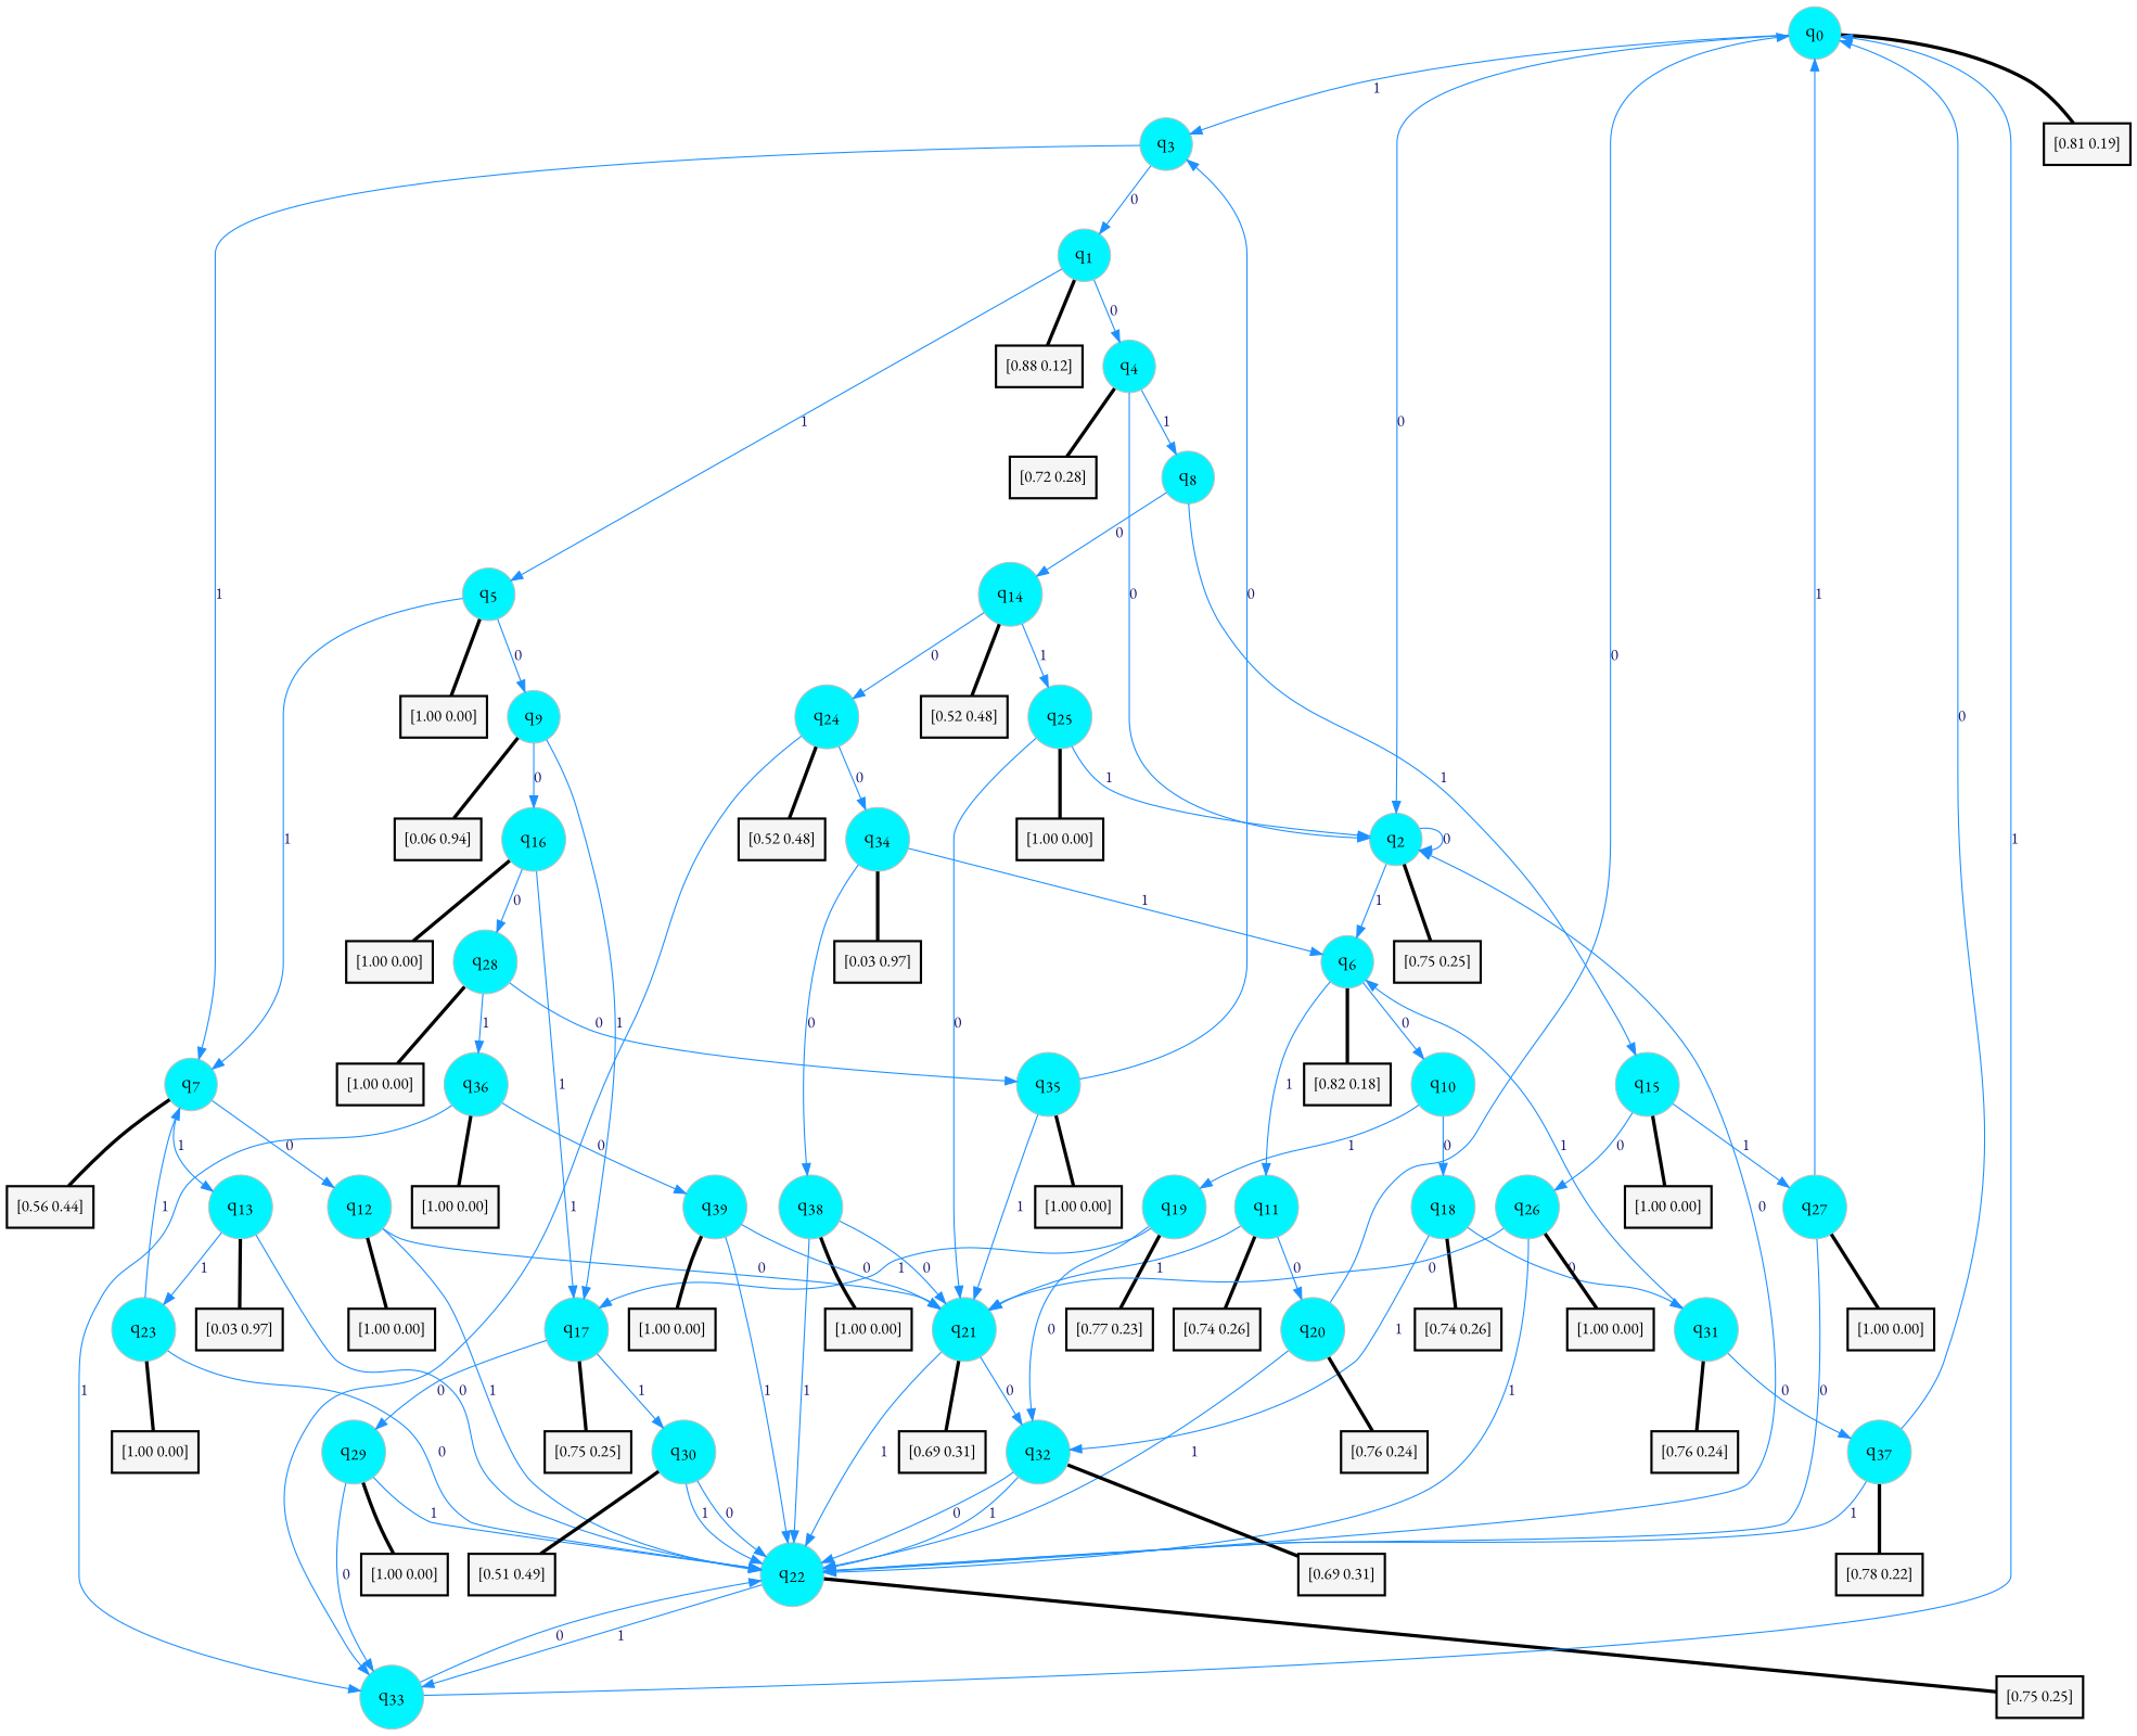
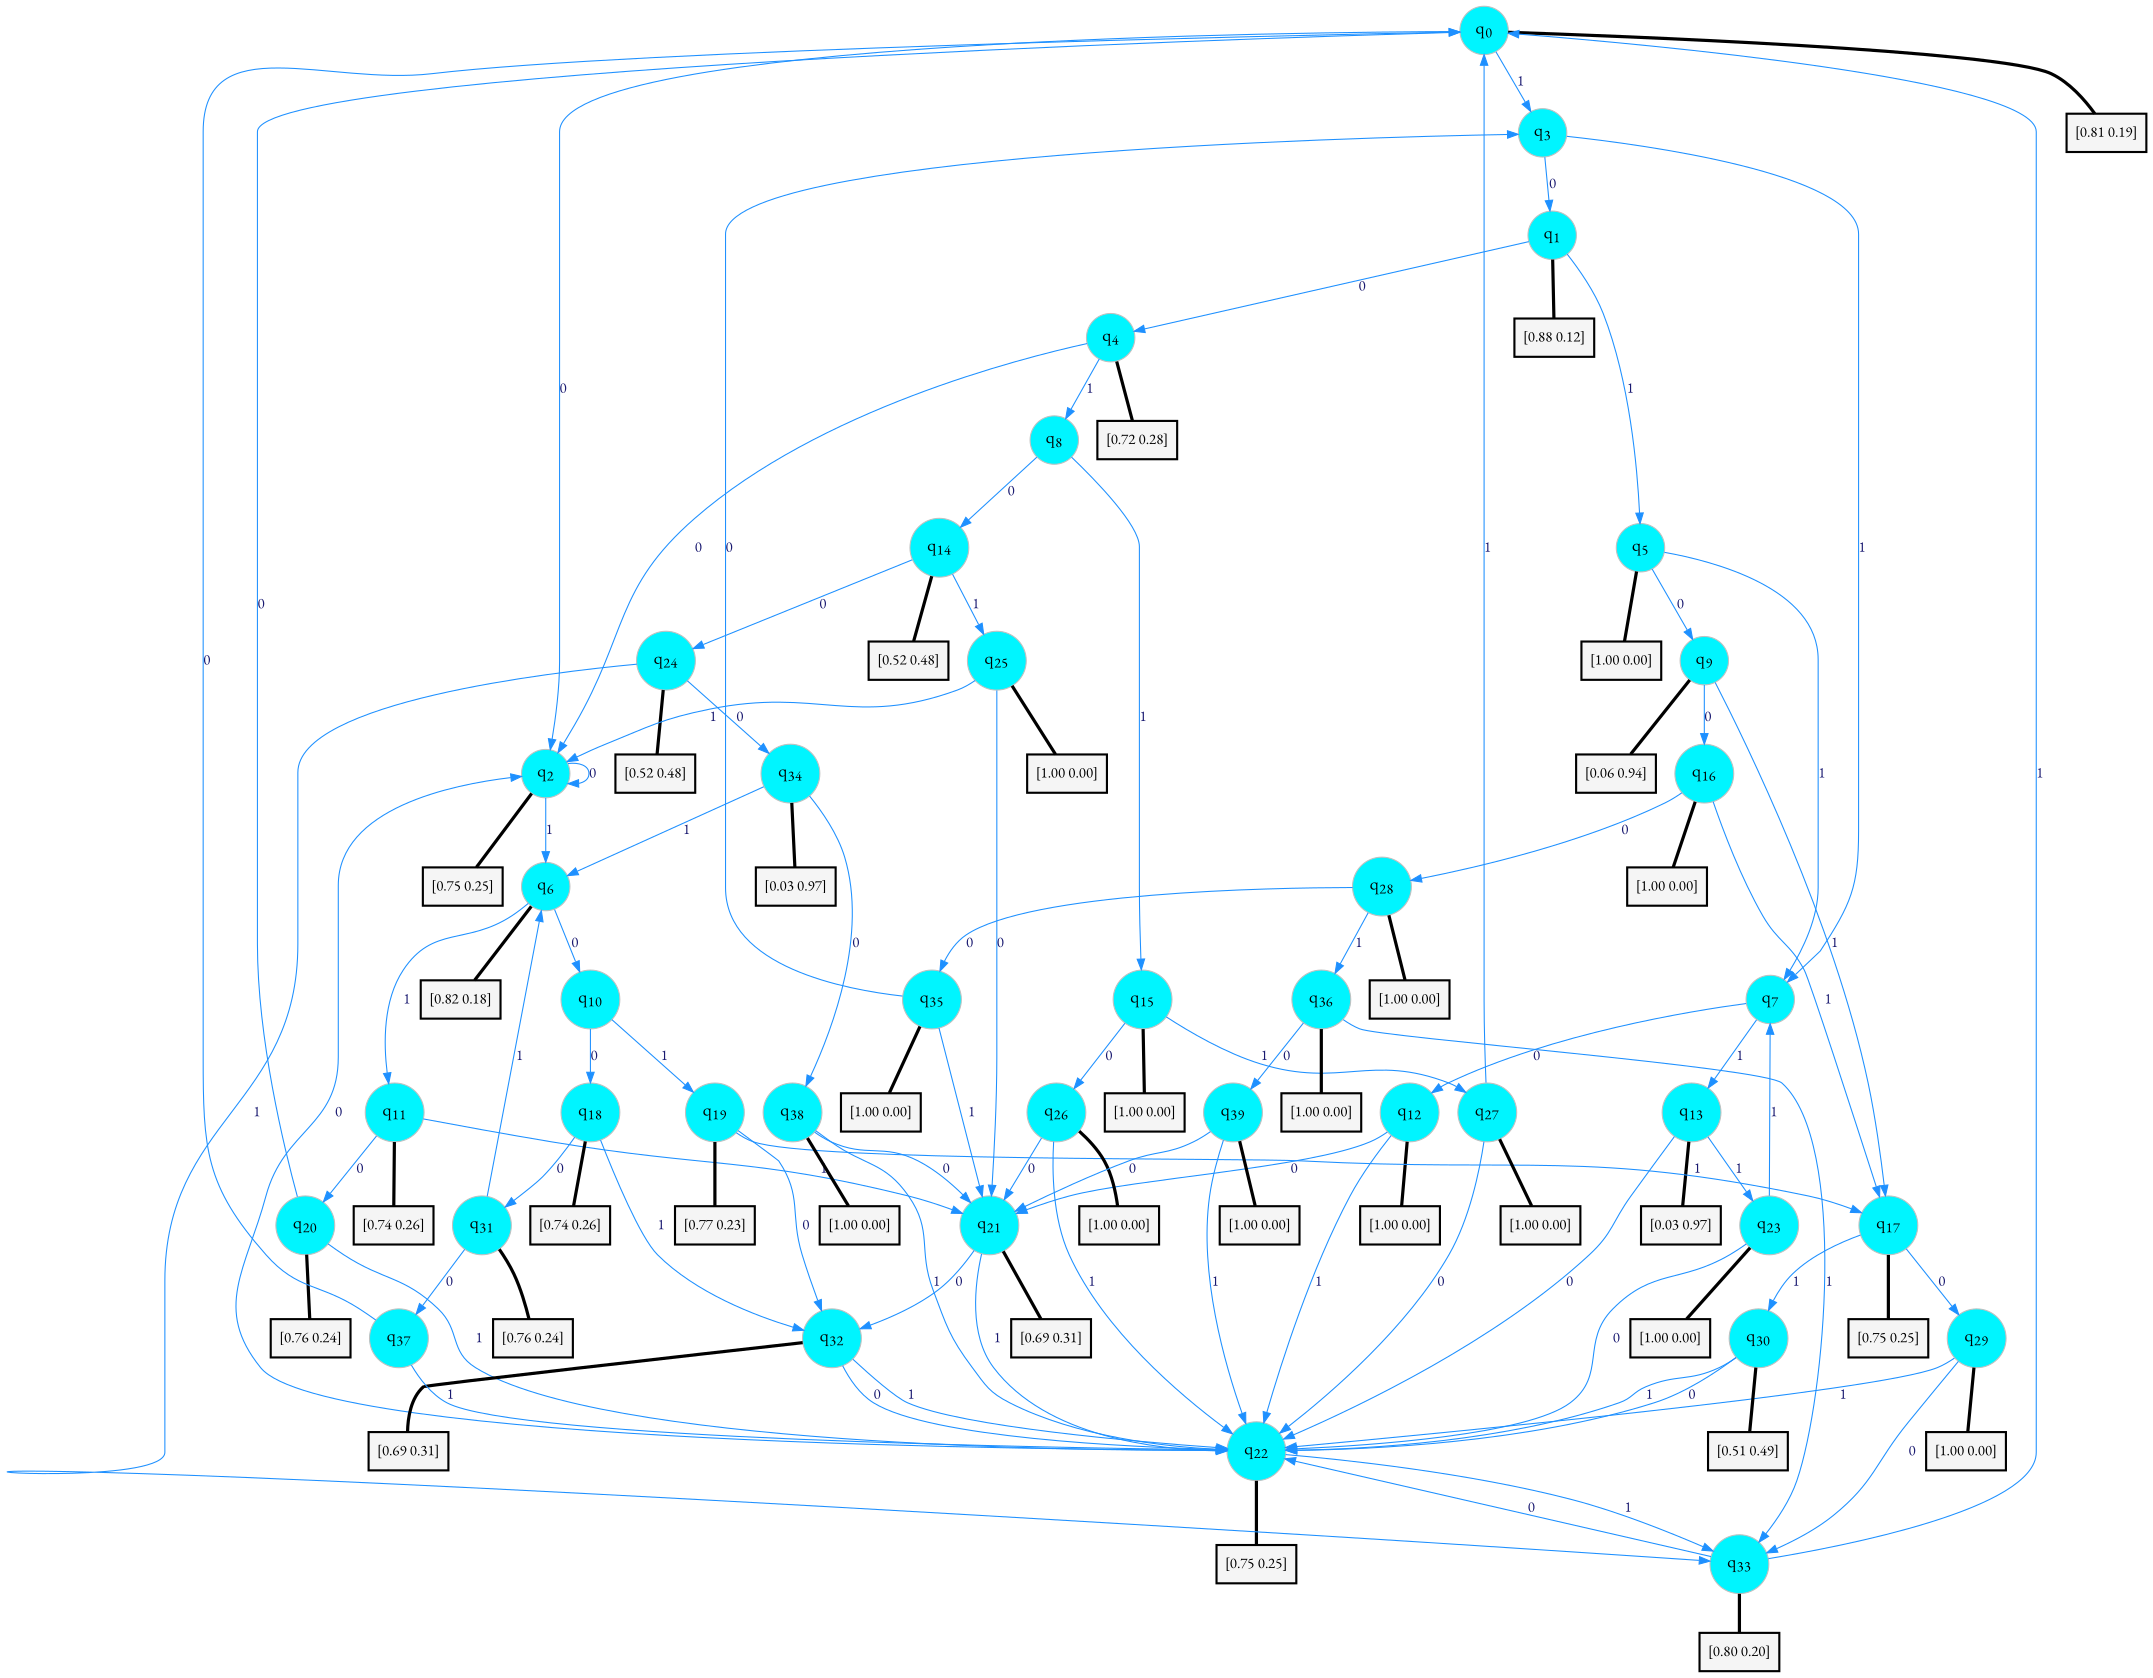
  digraph {
    fontname="EB Garamond"
    rankdir=TD
    node [color=gray fillcolor=turquoise1 fontcolor=black fontname="EB Garamond" fontsize=16 fontweight=bold shape=circle style=filled]
    edge [arrowsize=1 color=dodgerblue1 fontcolor=midnightblue fontname="EB Garamond" fontweight=bold penwidth=1 style=solid weight=20]
    n1 [label=<q<SUB>0</SUB>>]
    n2 [label=<q<SUB>2</SUB>>]
    n3 [label=<q<SUB>3</SUB>>]
    n4 [color=black fillcolor=whitesmoke fontsize=14 label="[0.81 0.19]" penwidth=2 shape=box]
    n5 [label=<q<SUB>6</SUB>>]
    n6 [color=black fillcolor=whitesmoke fontsize=14 label="[0.75 0.25]" penwidth=2 shape=box]
    n7 [label=<q<SUB>1</SUB>>]
    n8 [label=<q<SUB>7</SUB>>]
    n9 [label=<q<SUB>4</SUB>>]
    n10 [label=<q<SUB>5</SUB>>]
    n11 [color=black fillcolor=whitesmoke fontsize=14 label="[0.88 0.12]" penwidth=2 shape=box]
    n12 [label=<q<SUB>8</SUB>>]
    n13 [color=black fillcolor=whitesmoke fontsize=14 label="[0.72 0.28]" penwidth=2 shape=box]
    n14 [label=<q<SUB>9</SUB>>]
    n15 [color=black fillcolor=whitesmoke fontsize=14 label="[1.00 0.00]" penwidth=2 shape=box]
    n16 [label=<q<SUB>10</SUB>>]
    n17 [label=<q<SUB>11</SUB>>]
    n18 [color=black fillcolor=whitesmoke fontsize=14 label="[0.82 0.18]" penwidth=2 shape=box]
    n19 [label=<q<SUB>12</SUB>>]
    n20 [label=<q<SUB>13</SUB>>]
-   n21 [color=black fillcolor=whitesmoke fontsize=14 label="[0.56 0.44]" penwidth=2 shape=box]
    n22 [label=<q<SUB>14</SUB>>]
    n23 [label=<q<SUB>15</SUB>>]
    n24 [label=<q<SUB>16</SUB>>]
    n25 [label=<q<SUB>17</SUB>>]
    n26 [color=black fillcolor=whitesmoke fontsize=14 label="[0.06 0.94]" penwidth=2 shape=box]
    n27 [label=<q<SUB>18</SUB>>]
    n28 [label=<q<SUB>19</SUB>>]
    n29 [label=<q<SUB>20</SUB>>]
    n30 [label=<q<SUB>21</SUB>>]
    n31 [color=black fillcolor=whitesmoke fontsize=14 label="[0.74 0.26]" penwidth=2 shape=box]
    n32 [label=<q<SUB>22</SUB>>]
    n33 [color=black fillcolor=whitesmoke fontsize=14 label="[1.00 0.00]" penwidth=2 shape=box]
    n34 [label=<q<SUB>23</SUB>>]
    n35 [color=black fillcolor=whitesmoke fontsize=14 label="[0.03 0.97]" penwidth=2 shape=box]
    n36 [label=<q<SUB>24</SUB>>]
    n37 [label=<q<SUB>25</SUB>>]
    n38 [color=black fillcolor=whitesmoke fontsize=14 label="[0.52 0.48]" penwidth=2 shape=box]
    n39 [label=<q<SUB>26</SUB>>]
    n40 [label=<q<SUB>27</SUB>>]
    n41 [color=black fillcolor=whitesmoke fontsize=14 label="[1.00 0.00]" penwidth=2 shape=box]
    n42 [label=<q<SUB>28</SUB>>]
    n43 [color=black fillcolor=whitesmoke fontsize=14 label="[1.00 0.00]" penwidth=2 shape=box]
    n44 [label=<q<SUB>29</SUB>>]
    n45 [label=<q<SUB>30</SUB>>]
    n46 [color=black fillcolor=whitesmoke fontsize=14 label="[0.75 0.25]" penwidth=2 shape=box]
    n47 [label=<q<SUB>31</SUB>>]
    n48 [label=<q<SUB>32</SUB>>]
    n49 [color=black fillcolor=whitesmoke fontsize=14 label="[0.74 0.26]" penwidth=2 shape=box]
    n50 [color=black fillcolor=whitesmoke fontsize=14 label="[0.77 0.23]" penwidth=2 shape=box]
    n51 [color=black fillcolor=whitesmoke fontsize=14 label="[0.76 0.24]" penwidth=2 shape=box]
    n52 [color=black fillcolor=whitesmoke fontsize=14 label="[0.69 0.31]" penwidth=2 shape=box]
    n53 [label=<q<SUB>33</SUB>>]
    n54 [color=black fillcolor=whitesmoke fontsize=14 label="[0.75 0.25]" penwidth=2 shape=box]
    n55 [color=black fillcolor=whitesmoke fontsize=14 label="[1.00 0.00]" penwidth=2 shape=box]
    n56 [label=<q<SUB>34</SUB>>]
    n57 [color=black fillcolor=whitesmoke fontsize=14 label="[0.52 0.48]" penwidth=2 shape=box]
    n58 [color=black fillcolor=whitesmoke fontsize=14 label="[1.00 0.00]" penwidth=2 shape=box]
    n59 [color=black fillcolor=whitesmoke fontsize=14 label="[1.00 0.00]" penwidth=2 shape=box]
    n60 [color=black fillcolor=whitesmoke fontsize=14 label="[1.00 0.00]" penwidth=2 shape=box]
    n61 [label=<q<SUB>35</SUB>>]
    n62 [label=<q<SUB>36</SUB>>]
    n63 [color=black fillcolor=whitesmoke fontsize=14 label="[1.00 0.00]" penwidth=2 shape=box]
    n64 [color=black fillcolor=whitesmoke fontsize=14 label="[1.00 0.00]" penwidth=2 shape=box]
    n65 [color=black fillcolor=whitesmoke fontsize=14 label="[0.51 0.49]" penwidth=2 shape=box]
    n66 [label=<q<SUB>37</SUB>>]
    n67 [color=black fillcolor=whitesmoke fontsize=14 label="[0.76 0.24]" penwidth=2 shape=box]
    n68 [color=black fillcolor=whitesmoke fontsize=14 label="[0.69 0.31]" penwidth=2 shape=box]
+   n69 [color=black fillcolor=whitesmoke fontsize=14 label="[0.80 0.20]" penwidth=2 shape=box]
    n70 [label=<q<SUB>38</SUB>>]
    n71 [color=black fillcolor=whitesmoke fontsize=14 label="[0.03 0.97]" penwidth=2 shape=box]
    n72 [color=black fillcolor=whitesmoke fontsize=14 label="[1.00 0.00]" penwidth=2 shape=box]
    n73 [label=<q<SUB>39</SUB>>]
    n74 [color=black fillcolor=whitesmoke fontsize=14 label="[1.00 0.00]" penwidth=2 shape=box]
-   n75 [color=black fillcolor=whitesmoke fontsize=14 label="[0.78 0.22]" penwidth=2 shape=box]
    n76 [color=black fillcolor=whitesmoke fontsize=14 label="[1.00 0.00]" penwidth=2 shape=box]
    n77 [color=black fillcolor=whitesmoke fontsize=14 label="[1.00 0.00]" penwidth=2 shape=box]
    n1 -> n2 [label=0]
    n1 -> n3 [label=1]
    n1 -> n4 [arrowhead=none color=black penwidth=3]
    n2 -> n2 [label=0]
    n2 -> n5 [label=1]
    n2 -> n6 [arrowhead=none color=black penwidth=3]
    n3 -> n7 [label=0]
    n3 -> n8 [label=1]
    n5 -> n16 [label=0]
    n5 -> n17 [label=1]
    n5 -> n18 [arrowhead=none color=black penwidth=3]
    n7 -> n9 [label=0]
    n7 -> n10 [label=1]
    n7 -> n11 [arrowhead=none color=black penwidth=3]
    n8 -> n19 [label=0]
    n8 -> n20 [label=1]
-   n8 -> n21 [arrowhead=none color=black penwidth=3]
    n9 -> n2 [label=0]
    n9 -> n12 [label=1]
    n9 -> n13 [arrowhead=none color=black penwidth=3]
    n10 -> n8 [label=1]
    n10 -> n14 [label=0]
    n10 -> n15 [arrowhead=none color=black penwidth=3]
    n12 -> n22 [label=0]
    n12 -> n23 [label=1]
    n14 -> n24 [label=0]
    n14 -> n25 [label=1]
    n14 -> n26 [arrowhead=none color=black penwidth=3]
    n16 -> n27 [label=0]
    n16 -> n28 [label=1]
    n17 -> n29 [label=0]
    n17 -> n30 [label=1]
    n17 -> n31 [arrowhead=none color=black penwidth=3]
    n19 -> n30 [label=0]
    n19 -> n32 [label=1]
    n19 -> n33 [arrowhead=none color=black penwidth=3]
    n20 -> n32 [label=0]
    n20 -> n34 [label=1]
    n20 -> n35 [arrowhead=none color=black penwidth=3]
    n22 -> n36 [label=0]
    n22 -> n37 [label=1]
    n22 -> n38 [arrowhead=none color=black penwidth=3]
    n23 -> n39 [label=0]
    n23 -> n40 [label=1]
    n23 -> n41 [arrowhead=none color=black penwidth=3]
    n24 -> n25 [label=1]
    n24 -> n42 [label=0]
    n24 -> n43 [arrowhead=none color=black penwidth=3]
    n25 -> n44 [label=0]
    n25 -> n45 [label=1]
    n25 -> n46 [arrowhead=none color=black penwidth=3]
    n27 -> n47 [label=0]
    n27 -> n48 [label=1]
    n27 -> n49 [arrowhead=none color=black penwidth=3]
    n28 -> n25 [label=1]
    n28 -> n48 [label=0]
    n28 -> n50 [arrowhead=none color=black penwidth=3]
    n29 -> n1 [label=0]
    n29 -> n32 [label=1]
    n29 -> n51 [arrowhead=none color=black penwidth=3]
    n30 -> n32 [label=1]
    n30 -> n48 [label=0]
    n30 -> n52 [arrowhead=none color=black penwidth=3]
    n32 -> n2 [label=0]
    n32 -> n53 [label=1]
    n32 -> n54 [arrowhead=none color=black penwidth=3]
    n34 -> n8 [label=1]
    n34 -> n32 [label=0]
    n34 -> n55 [arrowhead=none color=black penwidth=3]
    n36 -> n53 [label=1]
    n36 -> n56 [label=0]
    n36 -> n57 [arrowhead=none color=black penwidth=3]
    n37 -> n2 [label=1]
    n37 -> n30 [label=0]
    n37 -> n58 [arrowhead=none color=black penwidth=3]
    n39 -> n30 [label=0]
    n39 -> n32 [label=1]
    n39 -> n59 [arrowhead=none color=black penwidth=3]
    n40 -> n1 [label=1]
    n40 -> n32 [label=0]
    n40 -> n60 [arrowhead=none color=black penwidth=3]
    n42 -> n61 [label=0]
    n42 -> n62 [label=1]
    n42 -> n63 [arrowhead=none color=black penwidth=3]
    n44 -> n32 [label=1]
    n44 -> n53 [label=0]
    n44 -> n64 [arrowhead=none color=black penwidth=3]
    n45 -> n32 [label=0]
    n45 -> n32 [label=1]
    n45 -> n65 [arrowhead=none color=black penwidth=3]
    n47 -> n5 [label=1]
    n47 -> n66 [label=0]
    n47 -> n67 [arrowhead=none color=black penwidth=3]
    n48 -> n32 [label=0]
    n48 -> n32 [label=1]
    n48 -> n68 [arrowhead=none color=black penwidth=3]
    n53 -> n1 [label=1]
    n53 -> n32 [label=0]
+   n53 -> n69 [arrowhead=none color=black penwidth=3]
    n56 -> n5 [label=1]
    n56 -> n70 [label=0]
    n56 -> n71 [arrowhead=none color=black penwidth=3]
    n61 -> n3 [label=0]
    n61 -> n30 [label=1]
    n61 -> n72 [arrowhead=none color=black penwidth=3]
    n62 -> n53 [label=1]
    n62 -> n73 [label=0]
    n62 -> n74 [arrowhead=none color=black penwidth=3]
    n66 -> n1 [label=0]
    n66 -> n32 [label=1]
-   n66 -> n75 [arrowhead=none color=black penwidth=3]
    n70 -> n30 [label=0]
    n70 -> n32 [label=1]
    n70 -> n76 [arrowhead=none color=black penwidth=3]
    n73 -> n30 [label=0]
    n73 -> n32 [label=1]
    n73 -> n77 [arrowhead=none color=black penwidth=3]
  }
